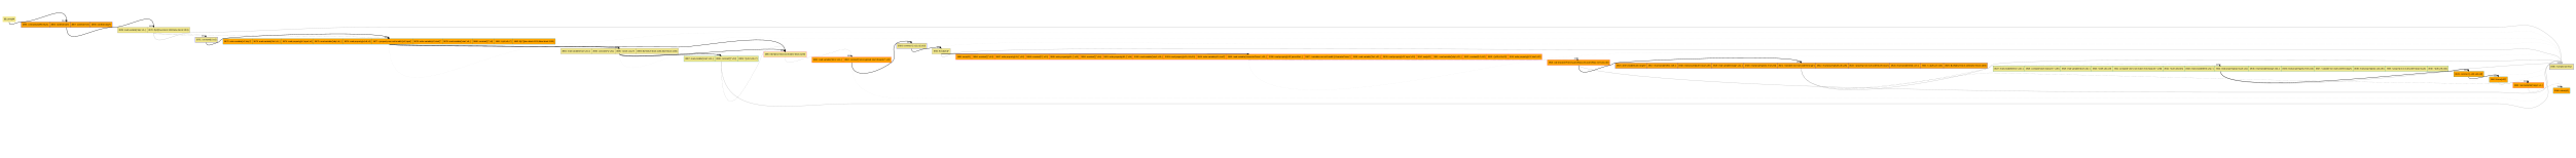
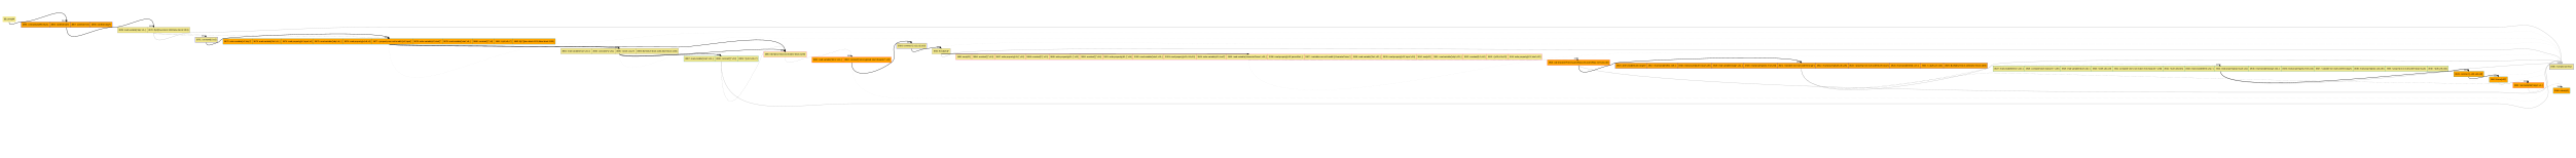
  digraph {
    fontname="Liberation Sans"
    rankdir=LR
    node [color=deeppink fillcolor=khaki fontname="Liberation Sans" shape=record style=filled]
    edge [fontname="Liberation Sans" headport=n style=bold tailport=s]
    BB_entry64 [shape=none]
    n2 [color=blue fillcolor=orange label="{3865: constant[undefined,v1]|3866: vardecl['start']|3867: vardecl['end']|3868: vardecl['range']}"]
    n3 [color=gray40 label="{3869: read-variable['skip',v2,-]|3870: if[v2](true-block:1152,false-block:1151)}"]
    n4 [color=teal fillcolor=orange label="{3872: write-variable[v2,'skip']*|3873: read-variable['this',v5,-]|3874: read-property[v5,'input',v4]|3875: read-variable['skip',v6,-]|3876: read-property[v4,v6,v3]|3877: \<property-non-null-undef\>[v5,'input']|3878: write-variable[v3,'start']*|3879: read-variable['start',v8,-]|3880: constant[\"(\",v9]|3881: !=[v8,v9,v7]|3882: if[v7](true-block:1153,false-block:1155)}"]
    n5 [color=blue label="{3871: constant[0.0,v2]}"]
    n6 [color=blue label="{3945: exceptional-return}"]
    n7 [label="{3890: if[v7](true-block:1156,false-block:1159)}"]
    n8 [color=gray40 label="{3883: read-variable['start',v10,-]|3884: constant[\"\\\{\",v11]|3885: !=[v10,v11,v7]|3886: if[v7](true-block:1154,false-block:1155)}"]
    n9 [fillcolor=orange label="{3891: read-variable['Error',v11,-]|3892: constant[\"unrecognized start character\",v12]}"]
    n10 [color=teal label="{3887: read-variable['start',v12,-]|3888: constant[\"[\",v13]|3889: !=[v12,v13,v7]}"]
    n11 [color=blue label="{3893: construct [-,v11,v12,v10]}"]
-   n12 [fillcolor=orange label="{3895: new[v11]|3896: constant[\")\",v12]|3897: write-property[v11,'(',v12]|3898: constant[\"\\\}\",v13]|3899: write-property[v11,'\{',v13]|3900: constant[\"]\",v14]|3901: write-property[v11,'[',v14]|3902: read-variable['start',v15,-]|3903: read-property[v11,v15,v10]|3904: write-variable[v10,'end']*|3905: read-variable['characterParser',v18,-]|3906: read-property[v18,'parseMax',-]|3907: \<variable-non-null-undef\>['characterParser']|3908: read-variable['this',v20,-]|3909: read-property[v20,'input',v19]|3910: new[v21]|3911: read-variable['skip',v23,-]|3912: constant[1.0,v24]|3913: +[v23,v24,v22]|3914: write-property[v21,'start',v22]}"]
+   n12 [label="{3895: new[v11]|3896: constant[\")\",v12]|3897: write-property[v11,'(',v12]|3898: constant[\"\\\}\",v13]|3899: write-property[v11,'\{',v13]|3900: constant[\"]\",v14]|3901: write-property[v11,'[',v14]|3902: read-variable['start',v15,-]|3903: read-property[v11,v15,v10]|3904: write-variable[v10,'end']*|3905: read-variable['characterParser',v18,-]|3906: read-property[v18,'parseMax',-]|3907: \<variable-non-null-undef\>['characterParser']|3908: read-variable['this',v20,-]|3909: read-property[v20,'input',v19]|3910: new[v21]|3911: read-variable['skip',v23,-]|3912: constant[1.0,v24]|3913: +[v23,v24,v22]|3914: write-property[v21,'start',v22]}"]
    n13 [fillcolor=orange label="{3915: call-characterParser.parseMax [v18,'parseMax',v19,v21,v16]}"]
    n14 [color=gray40 label="{3894: throw[v10]*}"]
    n15 [color=blue fillcolor=orange label="{3916: write-variable[v16,'range']*|3917: read-variable['this',v29,-]|3918: read-property[v29,'input',v28]|3919: read-variable['range',v31,-]|3920: read-property[v31,'end',v30]|3921: \<variable-non-null-undef\>['range']|3922: read-property[v28,v30,v26]|3923: \<property-non-null-undef\>[v29,'input']|3924: read-variable['end',v27,-]|3925: !==[v26,v27,v25]|3926: if[v25](true-block:1162,false-block:1165)}"]
    n16 [color=teal label="{3927: read-variable['Error',v33,-]|3928: constant[\"start character \",v39]|3929: read-variable['start',v40,-]|3930: +[v39,v40,v37]|3931: constant[\" does not match end character \",v38]|3932: +[v37,v38,v35]|3933: read-variable['this',v42,-]|3934: read-property[v42,'input',v41]|3935: read-variable['range',v44,-]|3936: read-property[v44,'end',v43]|3937: \<variable-non-null-undef\>['range']|3938: read-property[v41,v43,v36]|3939: \<property-non-null-undef\>[v42,'input']|3940: +[v35,v36,v34]}"]
    n17 [fillcolor=orange label="{3943: read-variable['range',v1,-]}"]
    n18 [color=teal fillcolor=orange label="{3941: construct [-,v33,v34,v32]}"]
    n19 [color=teal fillcolor=orange label="{3944: return[v1]}"]
    n20 [color=teal fillcolor=orange label="{3942: throw[v32]*}"]
    BB_entry64 -> n2 [headlabel="    1149"]
    n2 -> n3 [headlabel="      1150"]
    n3 -> n4 [headlabel="      1152" style=dotted]
    n3 -> n5 [headlabel="      1151" style=dotted]
    n3 -> n6 [color=gray headlabel="      1167"]
    n4 -> n6 [color=gray style=dotted]
    n4 -> n7 [headlabel="      1155"]
    n4 -> n8 [headlabel="      1153"]
    n5 -> n4
    n7 -> n9 [headlabel="      1156" style=dotted]
    n8 -> n6 [color=gray style=dotted]
    n8 -> n7
    n8 -> n10 [headlabel="      1154"]
    n9 -> n6 [color=gray style=dotted]
    n9 -> n11 [headlabel="      1157"]
    n10 -> n6 [color=gray]
    n10 -> n7 [style=dotted]
    n11 -> n6 [color=gray style=dotted]
    n11 -> n14 [headlabel="      1158"]
    n12 -> n6 [color=gray style=dotted]
    n12 -> n13 [headlabel="      1160" style=dotted]
    n13 -> n6 [color=gray]
    n13 -> n15 [headlabel="      1161"]
    n14 -> n6 [color=gray]
    n14 -> n12
    n15 -> n6 [color=gray]
    n15 -> n16 [headlabel="      1162" style=dotted]
    n15 -> n17 [headlabel="      1165" style=dotted]
    n16 -> n6 [color=gray]
    n16 -> n18 [headlabel="      1163"]
    n17 -> n6 [color=gray style=dotted]
    n17 -> n19 [headlabel="      1166" style=dotted]
    n18 -> n6 [color=gray style=dotted]
    n18 -> n20 [headlabel="      1164"]
    n20 -> n6 [color=gray style=dotted]
    n20 -> n17 [style=dotted]
  }
